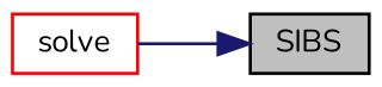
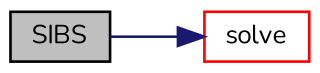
  digraph {
    rankdir=LR
    fontname=Nunito
    node [fontname=Nunito fontsize=10 shape=record]
    n1 [color=black fillcolor=grey75 fontcolor=black height=0.2 label=SIBS style=filled width=0.4]
    n2 [color=red height=0.2 label=solve width=0.4]
-   n2 -> n1 [color=midnightblue fontname=Nunito fontsize=10 labelfontname=Helvetica labelfontsize=10 style=solid]
+   n1 -> n2 [color=midnightblue fontname=Nunito fontsize=10 labelfontname=Helvetica labelfontsize=10 style=solid]
  }
